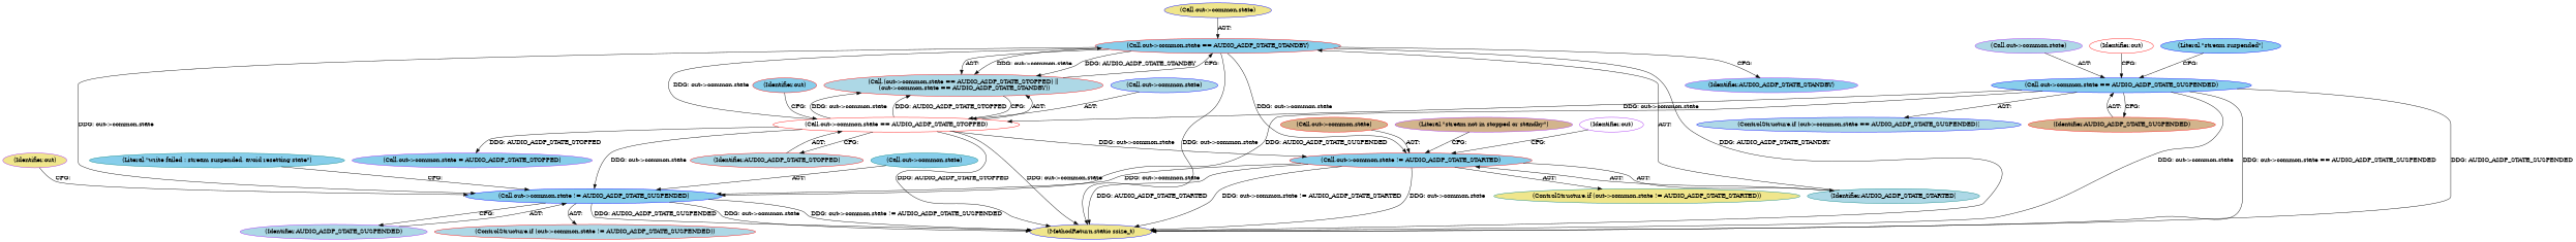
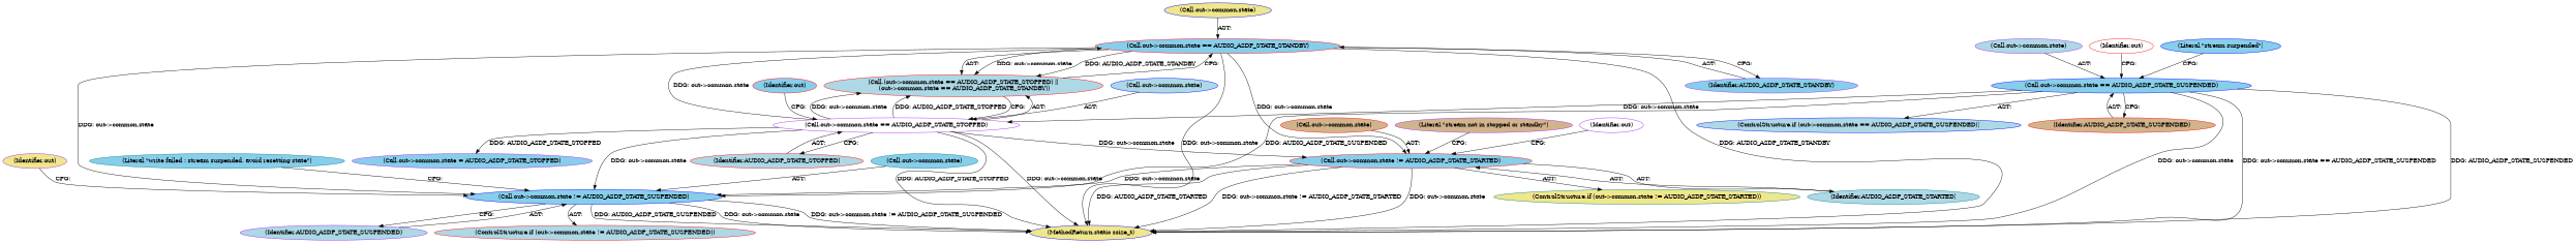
  digraph {
    node [color=red fillcolor=skyblue style=filled]
    n1 [color=blue label="(Call,out->common.state != AUDIO_A2DP_STATE_SUSPENDED)"]
    n2 [color=purple fillcolor=lightblue label="(Identifier,AUDIO_A2DP_STATE_SUSPENDED)"]
    n3 [color=blue fillcolor=khaki label="(MethodReturn,static ssize_t)"]
    n4 [fillcolor=lightblue label="(ControlStructure,if (out->common.state != AUDIO_A2DP_STATE_SUSPENDED))"]
    n5 [label="(Call,out->common.state == AUDIO_A2DP_STATE_STANDBY)"]
    n6 [label="(Call,out->common.state != AUDIO_A2DP_STATE_STARTED)"]
    n7 [fillcolor=lightblue label="(Call,(out->common.state == AUDIO_A2DP_STATE_STOPPED) ||\n (out->common.state == AUDIO_A2DP_STATE_STANDBY))"]
    n8 [color=purple label="(Identifier,AUDIO_A2DP_STATE_STANDBY)"]
    n9 [color=teal fillcolor=khaki label="(ControlStructure,if (out->common.state != AUDIO_A2DP_STATE_STARTED))"]
    n10 [color=teal fillcolor=lightblue label="(Identifier,AUDIO_A2DP_STATE_STARTED)"]
-   n11 [fillcolor=white label="(Call,out->common.state == AUDIO_A2DP_STATE_STOPPED)"]
+   n11 [color=purple fillcolor=white label="(Call,out->common.state == AUDIO_A2DP_STATE_STOPPED)"]
    n12 [color=purple label="(Call,out->common.state = AUDIO_A2DP_STATE_STOPPED)"]
    n13 [fillcolor=lightblue label="(Identifier,AUDIO_A2DP_STATE_STOPPED)"]
    n14 [color=blue label="(Call,out->common.state == AUDIO_A2DP_STATE_SUSPENDED)"]
    n15 [color=blue fillcolor=lightblue label="(ControlStructure,if (out->common.state == AUDIO_A2DP_STATE_SUSPENDED))"]
    n16 [fillcolor=tan label="(Identifier,AUDIO_A2DP_STATE_SUSPENDED)"]
    n17 [color=purple fillcolor=lightblue label="(Call,out->common.state)"]
    n18 [color=teal label="(Call,out->common.state)"]
    n19 [color=purple fillcolor=white label="(Identifier,out)"]
    n20 [fillcolor=white label="(Identifier,out)"]
    n21 [fillcolor=tan label="(Call,out->common.state)"]
    n22 [color=purple fillcolor=khaki label="(Identifier,out)"]
    n23 [label="(Identifier,out)"]
    n24 [color=purple fillcolor=tan label="(Literal,\"stream not in stopped or standby\")"]
    n25 [color=blue fillcolor=lightblue label="(Call,out->common.state)"]
    n26 [color=blue label="(Literal,\"stream suspended\")"]
    n27 [color=blue fillcolor=khaki label="(Call,out->common.state)"]
    n28 [color=teal label="(Literal,\"write failed : stream suspended, avoid resetting state\")"]
    n1 -> n2 [label="CFG: "]
    n1 -> n3 [label="DDG: out->common.state != AUDIO_A2DP_STATE_SUSPENDED"]
    n1 -> n3 [label="DDG: AUDIO_A2DP_STATE_SUSPENDED"]
    n1 -> n3 [label="DDG: out->common.state"]
    n1 -> n4 [label="AST: "]
    n2 -> n1 [label="AST: "]
    n5 -> n1 [label="DDG: out->common.state"]
    n5 -> n3 [label="DDG: out->common.state"]
    n5 -> n3 [label="DDG: AUDIO_A2DP_STATE_STANDBY"]
    n5 -> n6 [label="DDG: out->common.state"]
    n5 -> n7 [label="AST: "]
    n5 -> n7 [label="DDG: out->common.state"]
    n5 -> n7 [label="DDG: AUDIO_A2DP_STATE_STANDBY"]
    n5 -> n8 [label="CFG: "]
    n6 -> n1 [label="DDG: out->common.state"]
    n6 -> n3 [label="DDG: AUDIO_A2DP_STATE_STARTED"]
    n6 -> n3 [label="DDG: out->common.state != AUDIO_A2DP_STATE_STARTED"]
    n6 -> n3 [label="DDG: out->common.state"]
    n6 -> n9 [label="AST: "]
    n6 -> n10 [label="AST: "]
    n7 -> n5 [label="CFG: "]
    n7 -> n11 [label="CFG: "]
-   n10 -> n5 [label="AST: "]
+   n8 -> n5 [label="AST: "]
    n10 -> n6 [label="AST: "]
    n11 -> n1 [label="DDG: out->common.state"]
    n11 -> n3 [label="DDG: AUDIO_A2DP_STATE_STOPPED"]
    n11 -> n3 [label="DDG: out->common.state"]
    n11 -> n5 [label="DDG: out->common.state"]
    n11 -> n6 [label="DDG: out->common.state"]
    n11 -> n7 [label="AST: "]
    n11 -> n7 [label="DDG: out->common.state"]
    n11 -> n7 [label="DDG: AUDIO_A2DP_STATE_STOPPED"]
    n11 -> n12 [label="DDG: AUDIO_A2DP_STATE_STOPPED"]
    n11 -> n13 [label="CFG: "]
    n13 -> n11 [label="AST: "]
    n14 -> n1 [label="DDG: AUDIO_A2DP_STATE_SUSPENDED"]
    n14 -> n3 [label="DDG: out->common.state == AUDIO_A2DP_STATE_SUSPENDED"]
    n14 -> n3 [label="DDG: AUDIO_A2DP_STATE_SUSPENDED"]
    n14 -> n3 [label="DDG: out->common.state"]
    n14 -> n11 [label="DDG: out->common.state"]
    n14 -> n15 [label="AST: "]
    n14 -> n16 [label="CFG: "]
    n16 -> n14 [label="AST: "]
    n17 -> n14 [label="AST: "]
    n18 -> n1 [label="AST: "]
    n19 -> n6 [label="CFG: "]
    n20 -> n14 [label="CFG: "]
    n21 -> n6 [label="AST: "]
    n22 -> n1 [label="CFG: "]
    n23 -> n11 [label="CFG: "]
    n24 -> n6 [label="CFG: "]
    n25 -> n11 [label="AST: "]
    n26 -> n14 [label="CFG: "]
    n27 -> n5 [label="AST: "]
    n28 -> n1 [label="CFG: "]
  }
